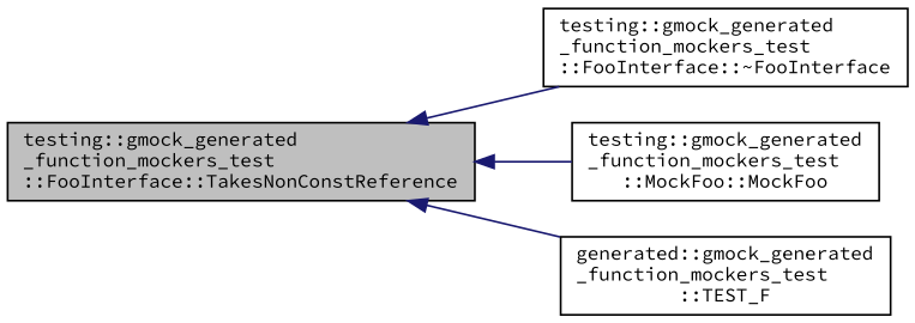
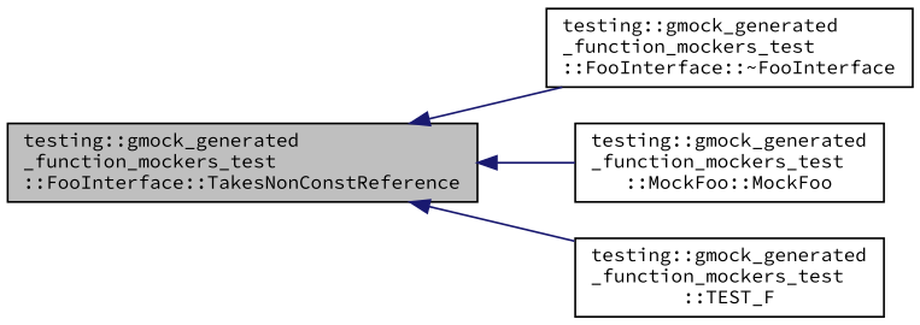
  digraph {
    rankdir=LR
    fontname="Source Code Pro"
    node [color=black fillcolor=white fontname="Source Code Pro" fontsize=10 shape=record style=filled]
    edge [color=midnightblue dir=back fontname="Source Code Pro" fontsize=10 labelfontname=Helvetica labelfontsize=10 style=solid]
    n1 [fillcolor=grey75 fontcolor=black height=0.2 label="testing::gmock_generated\l_function_mockers_test\l::FooInterface::TakesNonConstReference" width=0.4]
    n2 [height=0.2 label="testing::gmock_generated\l_function_mockers_test\l::FooInterface::~FooInterface" width=0.4]
    n3 [height=0.2 label="testing::gmock_generated\l_function_mockers_test\l::MockFoo::MockFoo" width=0.4]
-   n4 [height=0.2 label="generated::gmock_generated\l_function_mockers_test\l::TEST_F" width=0.4]
+   n4 [height=0.2 label="testing::gmock_generated\l_function_mockers_test\l::TEST_F" width=0.4]
    n1 -> n2
    n1 -> n3
    n1 -> n4
  }
